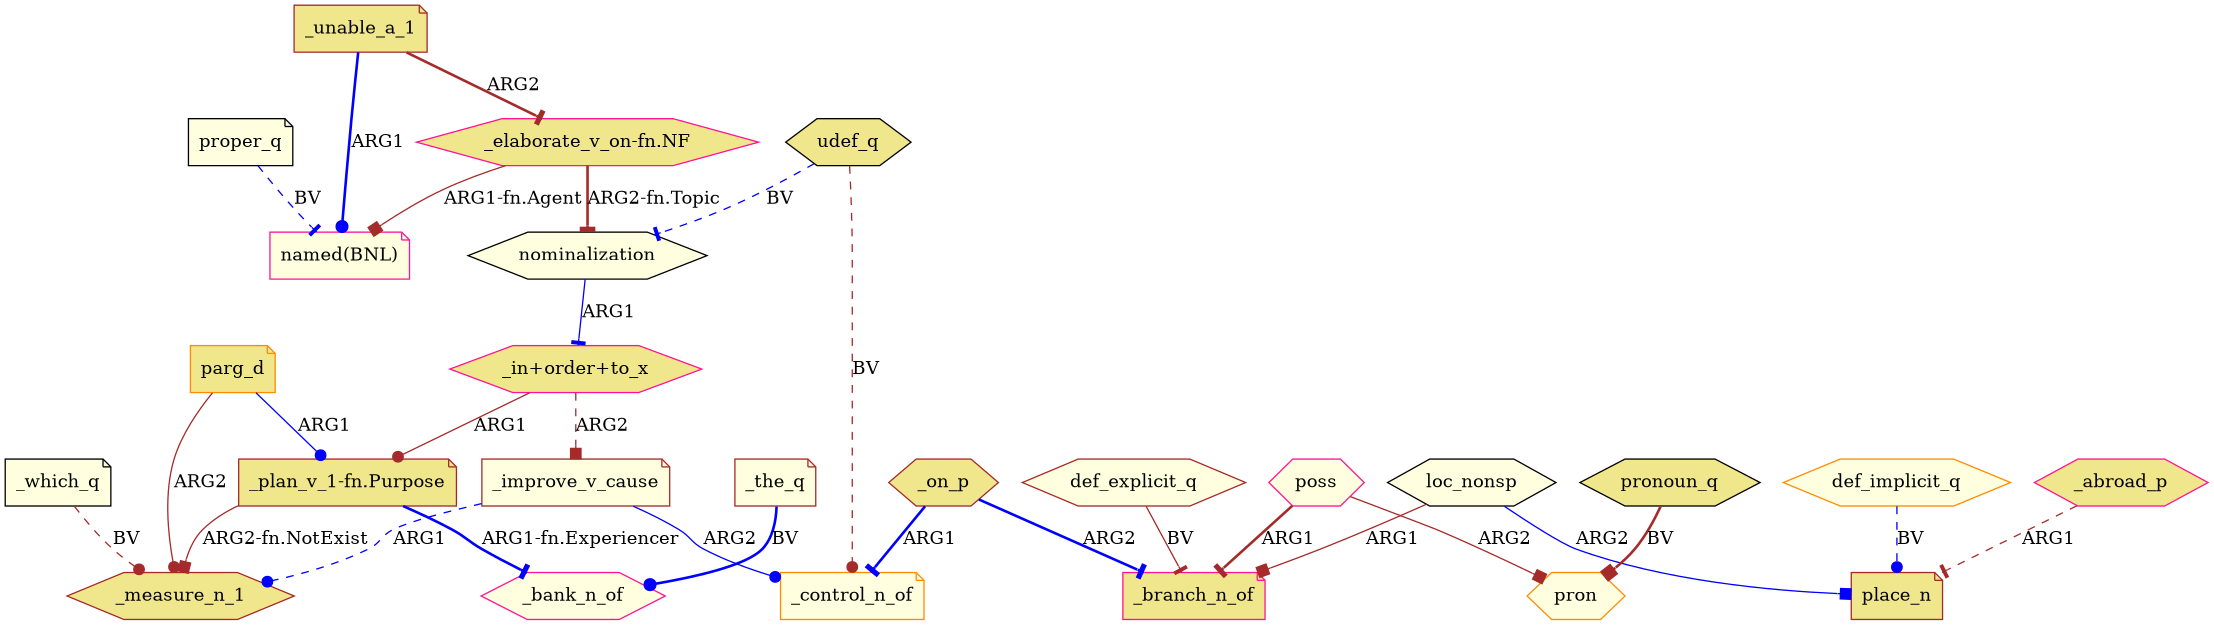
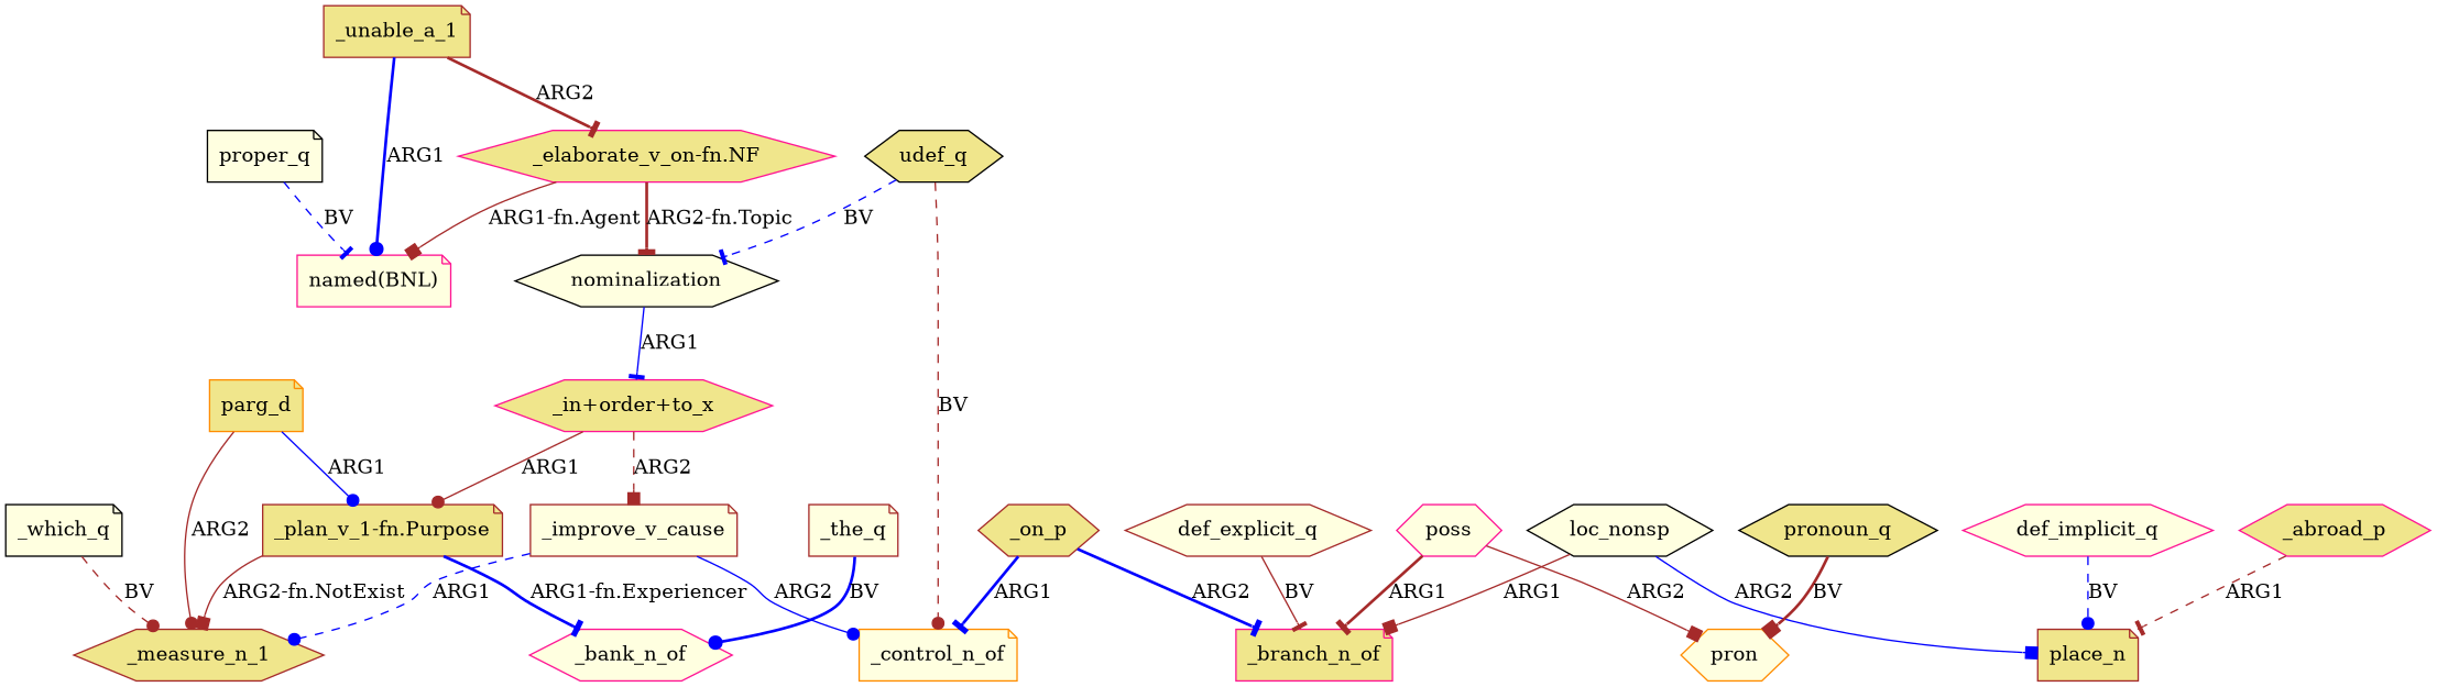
  digraph {
    node [color=brown fillcolor=lightyellow shape=hexagon style=filled]
    edge [arrowhead=tee color=brown style=solid]
    _unable_a_1 [fillcolor=khaki shape=note]
    "named(BNL)" [color=deeppink shape=note]
    "_elaborate_v_on-fn.NF" [color=deeppink fillcolor=khaki]
    nominalization [color=black]
    "_in+order+to_x" [color=deeppink fillcolor=khaki]
    "_plan_v_1-fn.Purpose" [fillcolor=khaki shape=note]
    _improve_v_cause [shape=note]
    poss [color=deeppink]
    pron [color=darkorange]
    _branch_n_of [color=deeppink fillcolor=khaki shape=note]
    _on_p [fillcolor=khaki]
    _control_n_of [color=darkorange shape=note]
    udef_q [color=black fillcolor=khaki]
    loc_nonsp [color=black]
    place_n [fillcolor=khaki shape=note]
    proper_q [color=black shape=note]
    _measure_n_1 [fillcolor=khaki]
    _bank_n_of [color=deeppink]
-   def_implicit_q [color=darkorange]
+   def_implicit_q [color=deeppink]
    _which_q [color=black shape=note]
    pronoun_q [color=black fillcolor=khaki]
    _the_q [shape=note]
    parg_d [color=darkorange fillcolor=khaki shape=note]
    def_explicit_q
    _abroad_p [color=deeppink fillcolor=khaki]
    _unable_a_1 -> "named(BNL)" [arrowhead=dot color=blue label=ARG1 style=bold]
    _unable_a_1 -> "_elaborate_v_on-fn.NF" [label=ARG2 style=bold]
    "_elaborate_v_on-fn.NF" -> "named(BNL)" [arrowhead=box label="ARG1-fn.Agent"]
    "_elaborate_v_on-fn.NF" -> nominalization [label="ARG2-fn.Topic" style=bold]
    nominalization -> "_in+order+to_x" [color=blue label=ARG1]
    "_in+order+to_x" -> "_plan_v_1-fn.Purpose" [arrowhead=dot label=ARG1]
    "_in+order+to_x" -> _improve_v_cause [arrowhead=box label=ARG2 style=dashed]
    "_plan_v_1-fn.Purpose" -> _measure_n_1 [arrowhead=box label="ARG2-fn.NotExist"]
    "_plan_v_1-fn.Purpose" -> _bank_n_of [color=blue label="ARG1-fn.Experiencer" style=bold]
    _improve_v_cause -> _control_n_of [arrowhead=dot color=blue label=ARG2]
    _improve_v_cause -> _measure_n_1 [arrowhead=dot color=blue label=ARG1 style=dashed]
    poss -> pron [arrowhead=box label=ARG2]
    poss -> _branch_n_of [label=ARG1 style=bold]
    _on_p -> _branch_n_of [color=blue label=ARG2 style=bold]
    _on_p -> _control_n_of [color=blue label=ARG1 style=bold]
    udef_q -> nominalization [color=blue label=BV style=dashed]
    udef_q -> _control_n_of [arrowhead=dot label=BV style=dashed]
    loc_nonsp -> _branch_n_of [arrowhead=box label=ARG1]
    loc_nonsp -> place_n [arrowhead=box color=blue label=ARG2]
    proper_q -> "named(BNL)" [color=blue label=BV style=dashed]
    def_implicit_q -> place_n [arrowhead=dot color=blue label=BV style=dashed]
    _which_q -> _measure_n_1 [arrowhead=dot label=BV style=dashed]
    pronoun_q -> pron [arrowhead=box label=BV style=bold]
    _the_q -> _bank_n_of [arrowhead=dot color=blue label=BV style=bold]
    parg_d -> "_plan_v_1-fn.Purpose" [arrowhead=dot color=blue label=ARG1]
    parg_d -> _measure_n_1 [arrowhead=dot label=ARG2]
    def_explicit_q -> _branch_n_of [label=BV]
    _abroad_p -> place_n [label=ARG1 style=dashed]
  }
